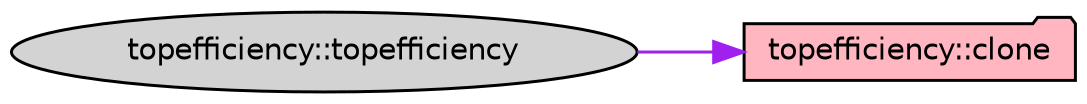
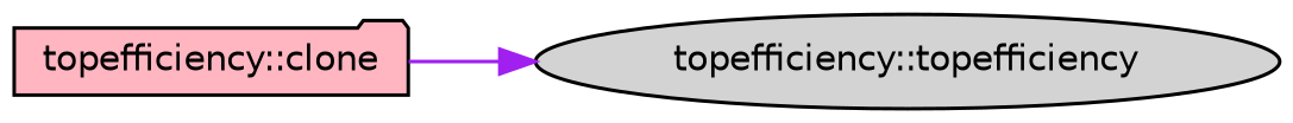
  digraph {
    rankdir=LR
    fontname="DejaVu Sans"
    node [color=black fontname="DejaVu Sans" fontsize=10 style=filled]
    n1 [fillcolor=lightpink fontcolor=black height=0.2 label="topefficiency::clone" shape=folder width=0.4]
    n2 [fillcolor=lightgrey height=0.2 label="topefficiency::topefficiency" shape=ellipse width=0.4]
-   n2 -> n1 [color=purple fontname="DejaVu Sans" fontsize=10 labelfontname=Helvetica labelfontsize=10 style=solid]
+   n1 -> n2 [color=purple fontname="DejaVu Sans" fontsize=10 labelfontname=Helvetica labelfontsize=10 style=solid]
  }
